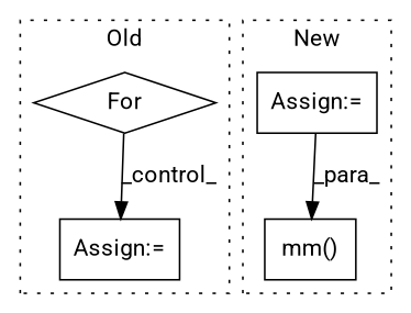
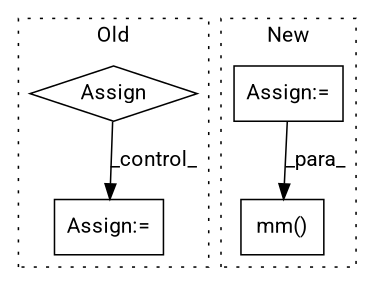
  digraph {
    fontname=Roboto
    node [a=68 l=3 shape=box fontname=Roboto]
    edge [fontname=Roboto]
-   n1 [a=107 l="4,10" label=For s="770,793" shape=diamond]
+   n1 [a=107 l="4,10" label=Assign s="770,793" shape=diamond]
    n2 [label="Assign:=" s=806]
    n3 [a=75 l="9,1" label="mm()" s="689,715"]
    n4 [label="Assign:=" s=443]
    subgraph cluster_1 {
      label=Old
      style=dotted
      n1
      n2
    }
    subgraph cluster_2 {
      label=New
      style=dotted
      n3
      n4
    }
    n1 -> n2 [label=_control_]
    n4 -> n3 [label=_para_]
  }
